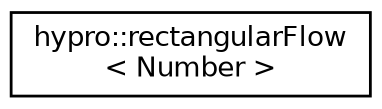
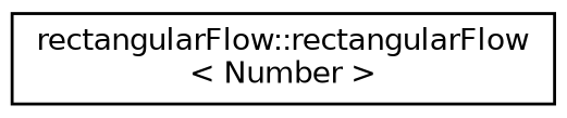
  digraph {
    rankdir=LR
-   n1 [color=black fillcolor=white fontname=Helvetica fontsize=10 height=0.2 label="hypro::rectangularFlow\l\< Number \>" shape=record style=filled width=0.4]
+   n1 [color=black fillcolor=white fontname=Helvetica fontsize=10 height=0.2 label="rectangularFlow::rectangularFlow\l\< Number \>" shape=record style=filled width=0.4]
  }
